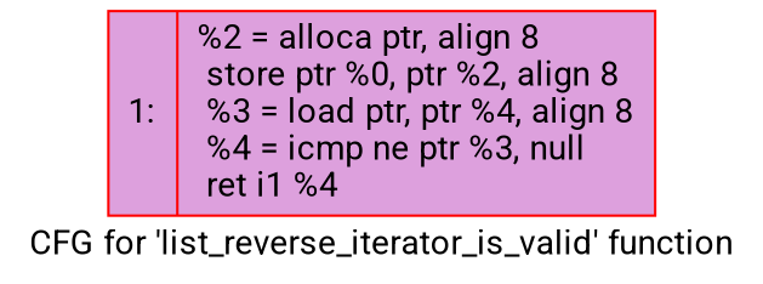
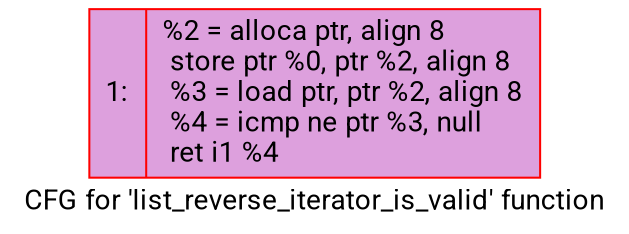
  digraph {
    label="CFG for 'list_reverse_iterator_is_valid' function"
    rankdir=LR
    fontname=Roboto
-   n1 [color=red fillcolor=plum fontname=Roboto label="{1:\l|  %2 = alloca ptr, align 8\l  store ptr %0, ptr %2, align 8\l  %3 = load ptr, ptr %4, align 8\l  %4 = icmp ne ptr %3, null\l  ret i1 %4\l}" shape=record style=filled]
+   n1 [color=red fillcolor=plum fontname=Roboto label="{1:\l|  %2 = alloca ptr, align 8\l  store ptr %0, ptr %2, align 8\l  %3 = load ptr, ptr %2, align 8\l  %4 = icmp ne ptr %3, null\l  ret i1 %4\l}" shape=record style=filled]
  }
